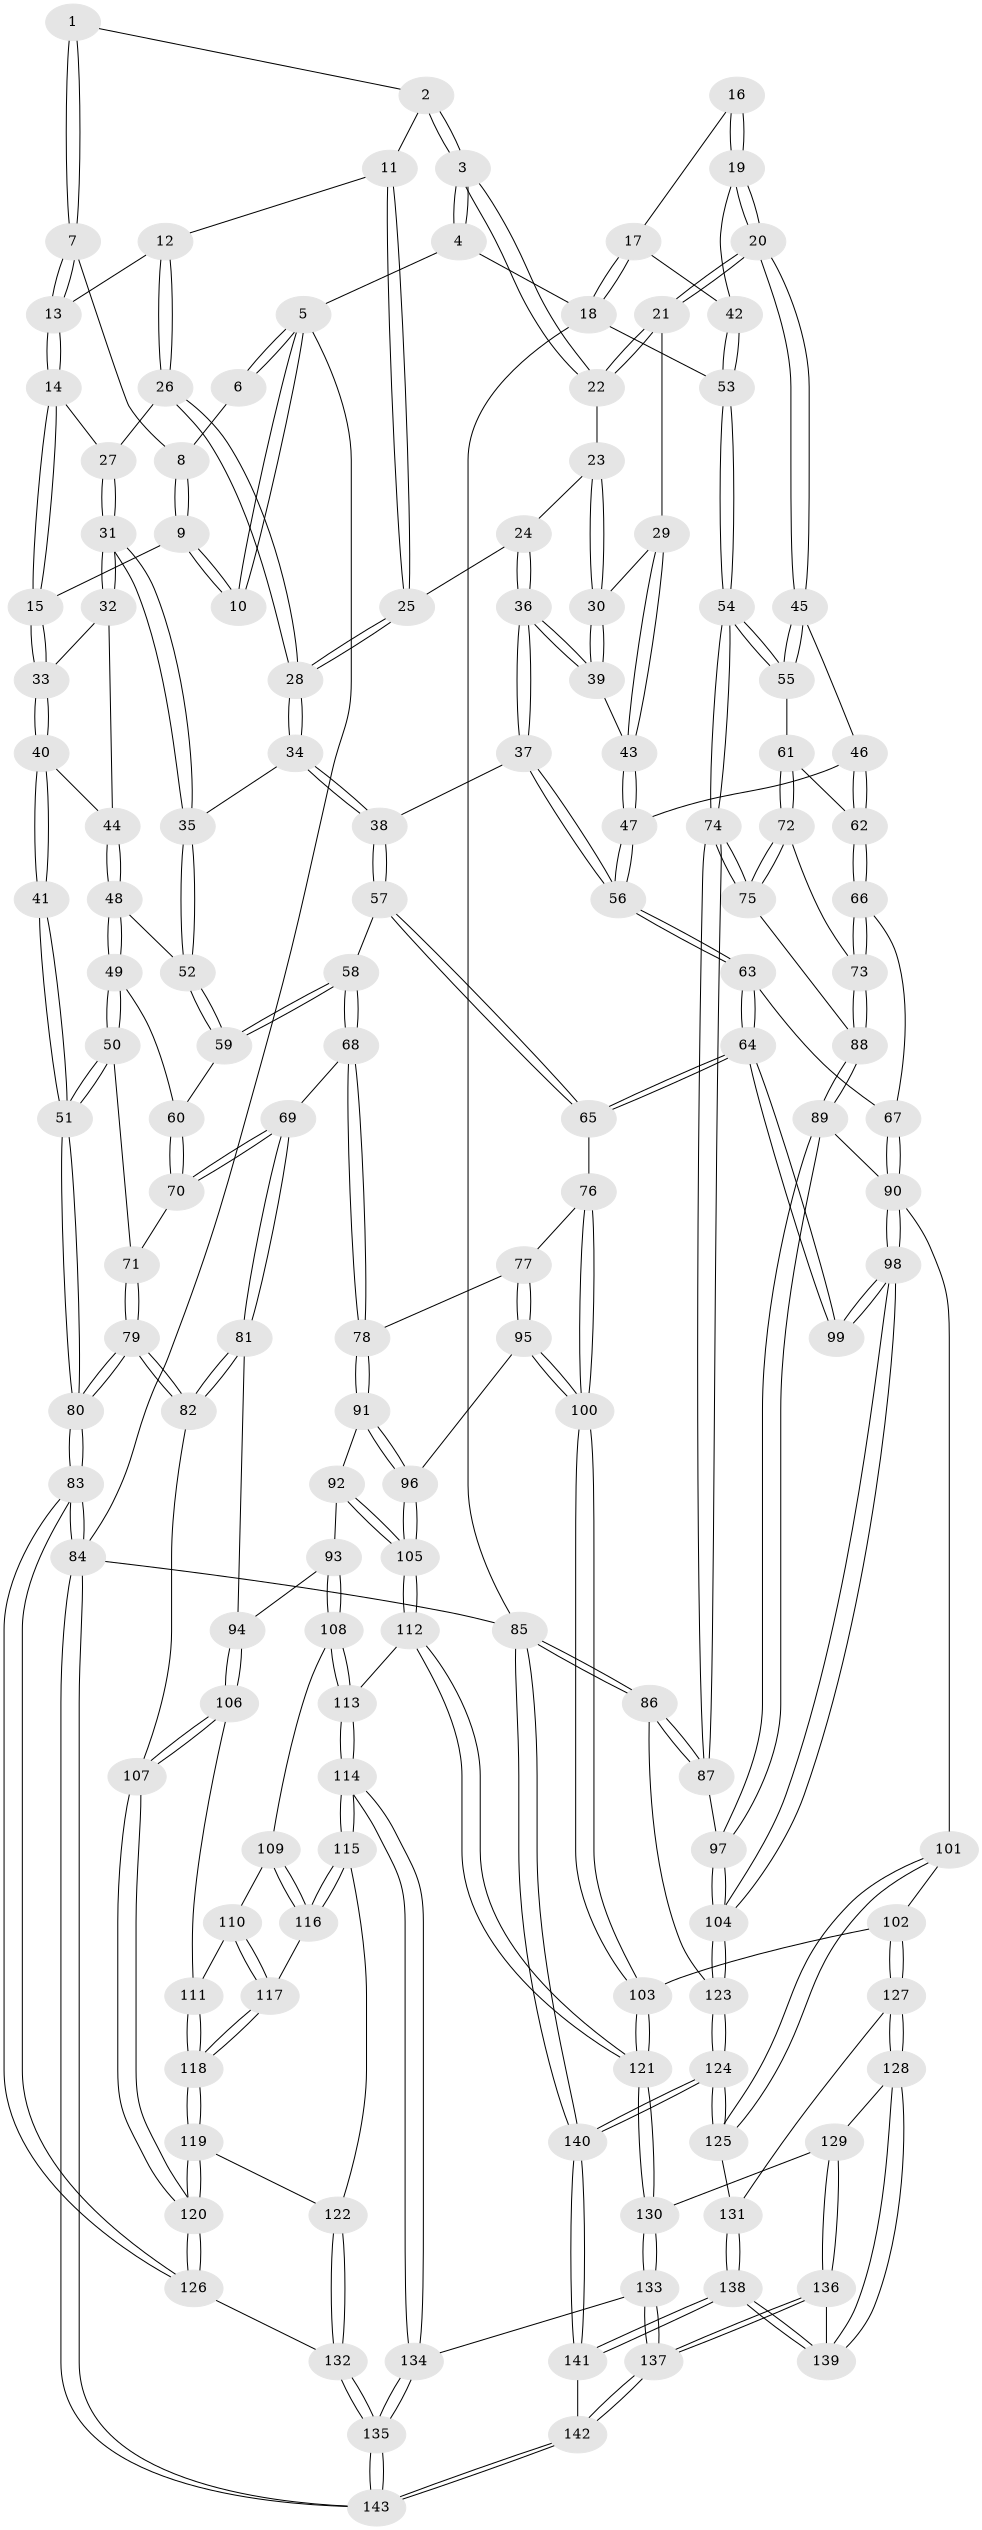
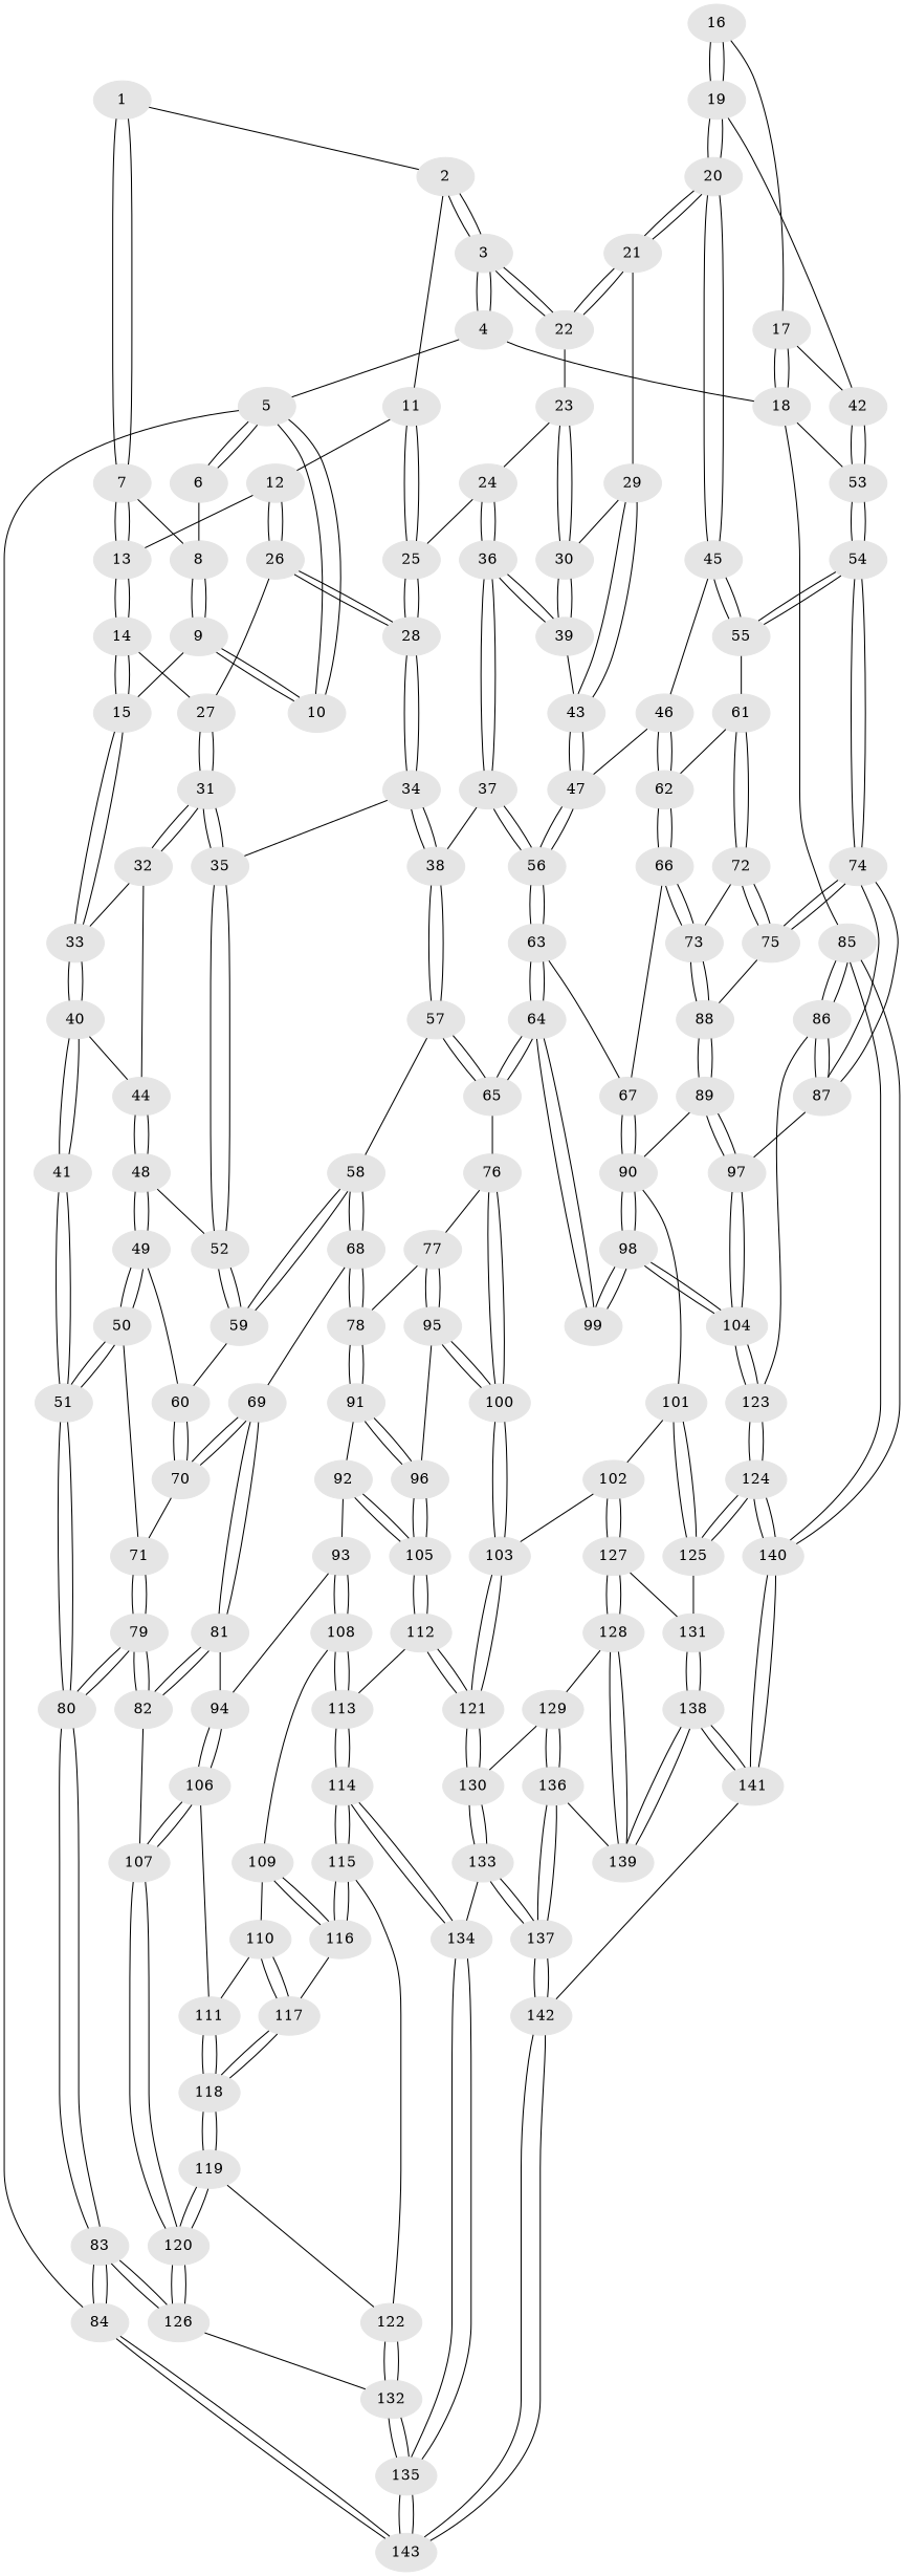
  graph {
    node [color=gray90 style=filled]
    1
    2
    7
    3
    11
    8
    13
    4
    22
    12
    25
    5
    18
    23
    6
    10
    84
    53
    85
    143
    9
    14
    15
    33
    41
    51
    26
    28
    27
    31
    40
    16
    17
    19
    42
    20
    54
    86
    140
    21
    45
    29
    46
    55
    30
    43
    24
    36
    39
    37
    34
    32
    35
    38
    47
    44
    52
    48
    57
    59
    56
    63
    58
    65
    80
    49
    62
    61
    66
    50
    60
    71
    70
    79
    83
    74
    75
    87
    72
    64
    67
    68
    76
    69
    78
    73
    99
    90
    77
    100
    88
    98
    101
    81
    91
    82
    94
    89
    97
    95
    103
    96
    92
    107
    126
    106
    120
    132
    123
    141
    124
    104
    93
    105
    108
    112
    109
    113
    111
    102
    125
    121
    127
    131
    128
    130
    118
    110
    116
    114
    117
    119
    115
    134
    122
    135
    133
    138
    129
    139
    136
    137
    142
    1 -- 2
    1 -- 7
    1 -- 7
    2 -- 3
    2 -- 3
    2 -- 11
    7 -- 8
    7 -- 13
    7 -- 13
    3 -- 4
    3 -- 4
    3 -- 22
    3 -- 22
    11 -- 12
    11 -- 25
    11 -- 25
    8 -- 9
    8 -- 9
    13 -- 14
    13 -- 14
    4 -- 5
    4 -- 18
    22 -- 23
    12 -- 13
    12 -- 26
    12 -- 26
    25 -- 28
    25 -- 28
    5 -- 6
    5 -- 6
    5 -- 10
    5 -- 10
    5 -- 84
    18 -- 53
    18 -- 85
    23 -- 30
    23 -- 30
    23 -- 24
    6 -- 8
-   84 -- 85
    84 -- 143
    84 -- 143
    53 -- 54
    53 -- 54
    85 -- 86
    85 -- 86
    85 -- 140
    85 -- 140
    9 -- 10
    9 -- 10
    9 -- 15
    14 -- 15
    14 -- 15
    14 -- 27
    15 -- 33
    15 -- 33
    33 -- 40
    33 -- 40
    41 -- 51
    41 -- 51
    51 -- 80
    51 -- 80
    26 -- 28
    26 -- 28
    26 -- 27
    28 -- 34
    28 -- 34
    27 -- 31
    27 -- 31
    31 -- 32
    31 -- 32
    31 -- 35
    31 -- 35
    40 -- 41
    40 -- 41
    40 -- 44
    16 -- 17
    16 -- 19
    16 -- 19
    17 -- 18
    17 -- 18
    17 -- 42
    19 -- 42
    19 -- 20
    19 -- 20
    42 -- 53
    42 -- 53
    20 -- 21
    20 -- 21
    20 -- 45
    20 -- 45
    54 -- 55
    54 -- 55
    54 -- 74
    54 -- 74
    86 -- 87
    86 -- 87
    86 -- 123
    140 -- 141
    140 -- 141
    21 -- 22
    21 -- 22
    21 -- 29
    45 -- 46
    45 -- 55
    45 -- 55
    29 -- 30
    29 -- 43
    29 -- 43
    46 -- 47
    46 -- 62
    46 -- 62
    55 -- 61
    30 -- 39
    30 -- 39
    43 -- 47
    43 -- 47
    24 -- 25
    24 -- 36
    24 -- 36
    36 -- 39
    36 -- 39
    36 -- 37
    36 -- 37
    39 -- 43
    37 -- 38
    37 -- 56
    37 -- 56
    34 -- 35
    34 -- 38
    34 -- 38
    32 -- 33
    32 -- 44
    35 -- 52
    35 -- 52
    38 -- 57
    38 -- 57
    47 -- 56
    47 -- 56
    44 -- 48
    44 -- 48
    52 -- 59
    52 -- 59
    48 -- 52
    48 -- 49
    48 -- 49
    57 -- 58
    57 -- 65
    57 -- 65
    59 -- 60
    56 -- 63
    56 -- 63
    63 -- 64
    63 -- 64
    63 -- 67
    58 -- 59
    58 -- 59
    58 -- 68
    58 -- 68
    65 -- 76
    80 -- 83
    80 -- 83
    49 -- 50
    49 -- 50
    49 -- 60
    62 -- 66
    62 -- 66
    61 -- 62
    61 -- 72
    61 -- 72
    66 -- 67
    66 -- 73
    66 -- 73
    50 -- 51
    50 -- 51
    50 -- 71
    60 -- 70
    60 -- 70
    71 -- 79
    71 -- 79
    70 -- 71
    79 -- 80
    79 -- 80
    79 -- 82
    79 -- 82
    83 -- 84
    83 -- 84
    83 -- 126
    83 -- 126
    74 -- 75
    74 -- 75
    74 -- 87
    74 -- 87
    75 -- 88
    87 -- 97
    72 -- 75
    72 -- 75
    72 -- 73
    64 -- 65
    64 -- 65
    64 -- 99
    64 -- 99
    67 -- 90
    67 -- 90
    68 -- 69
    68 -- 78
    68 -- 78
    76 -- 77
    76 -- 100
    76 -- 100
    69 -- 70
    69 -- 70
    69 -- 81
    69 -- 81
    78 -- 91
    78 -- 91
    73 -- 88
    73 -- 88
    90 -- 98
    90 -- 98
    90 -- 101
    77 -- 78
    77 -- 95
    77 -- 95
    100 -- 103
    100 -- 103
    88 -- 89
    88 -- 89
    98 -- 99
    98 -- 99
    98 -- 104
    98 -- 104
    101 -- 102
    101 -- 125
    101 -- 125
    81 -- 82
    81 -- 82
    81 -- 94
    91 -- 96
    91 -- 96
    91 -- 92
    82 -- 107
    94 -- 106
    94 -- 106
    89 -- 90
    89 -- 97
    89 -- 97
    97 -- 104
    97 -- 104
    95 -- 100
    95 -- 100
    95 -- 96
    103 -- 121
    103 -- 121
    96 -- 105
    96 -- 105
    92 -- 93
    92 -- 105
    92 -- 105
    107 -- 120
    107 -- 120
    126 -- 132
    106 -- 107
    106 -- 107
    106 -- 111
    120 -- 126
    120 -- 126
    132 -- 135
    132 -- 135
    123 -- 124
    123 -- 124
    141 -- 142
    124 -- 140
    124 -- 140
    124 -- 125
    124 -- 125
    104 -- 123
    104 -- 123
    93 -- 94
    93 -- 108
    93 -- 108
    105 -- 112
    105 -- 112
    108 -- 109
    108 -- 113
    108 -- 113
    112 -- 113
    112 -- 121
    112 -- 121
    109 -- 110
    109 -- 116
    109 -- 116
    113 -- 114
    113 -- 114
    111 -- 118
    111 -- 118
    102 -- 103
    102 -- 127
    102 -- 127
    125 -- 131
    121 -- 130
    121 -- 130
    127 -- 131
    127 -- 128
    127 -- 128
    131 -- 138
    131 -- 138
    128 -- 129
    128 -- 139
    128 -- 139
    130 -- 133
    130 -- 133
    118 -- 119
    118 -- 119
    110 -- 111
    110 -- 117
    110 -- 117
    116 -- 117
    114 -- 115
    114 -- 115
    114 -- 134
    114 -- 134
    117 -- 118
    117 -- 118
    119 -- 120
    119 -- 120
    119 -- 122
    115 -- 116
    115 -- 116
    115 -- 122
    134 -- 135
    134 -- 135
    122 -- 132
    122 -- 132
    135 -- 143
    135 -- 143
    133 -- 134
    133 -- 137
    133 -- 137
    138 -- 141
    138 -- 141
    138 -- 139
    138 -- 139
    129 -- 130
    129 -- 136
    129 -- 136
    136 -- 139
    136 -- 137
    136 -- 137
    137 -- 142
    137 -- 142
    142 -- 143
    142 -- 143
  }
